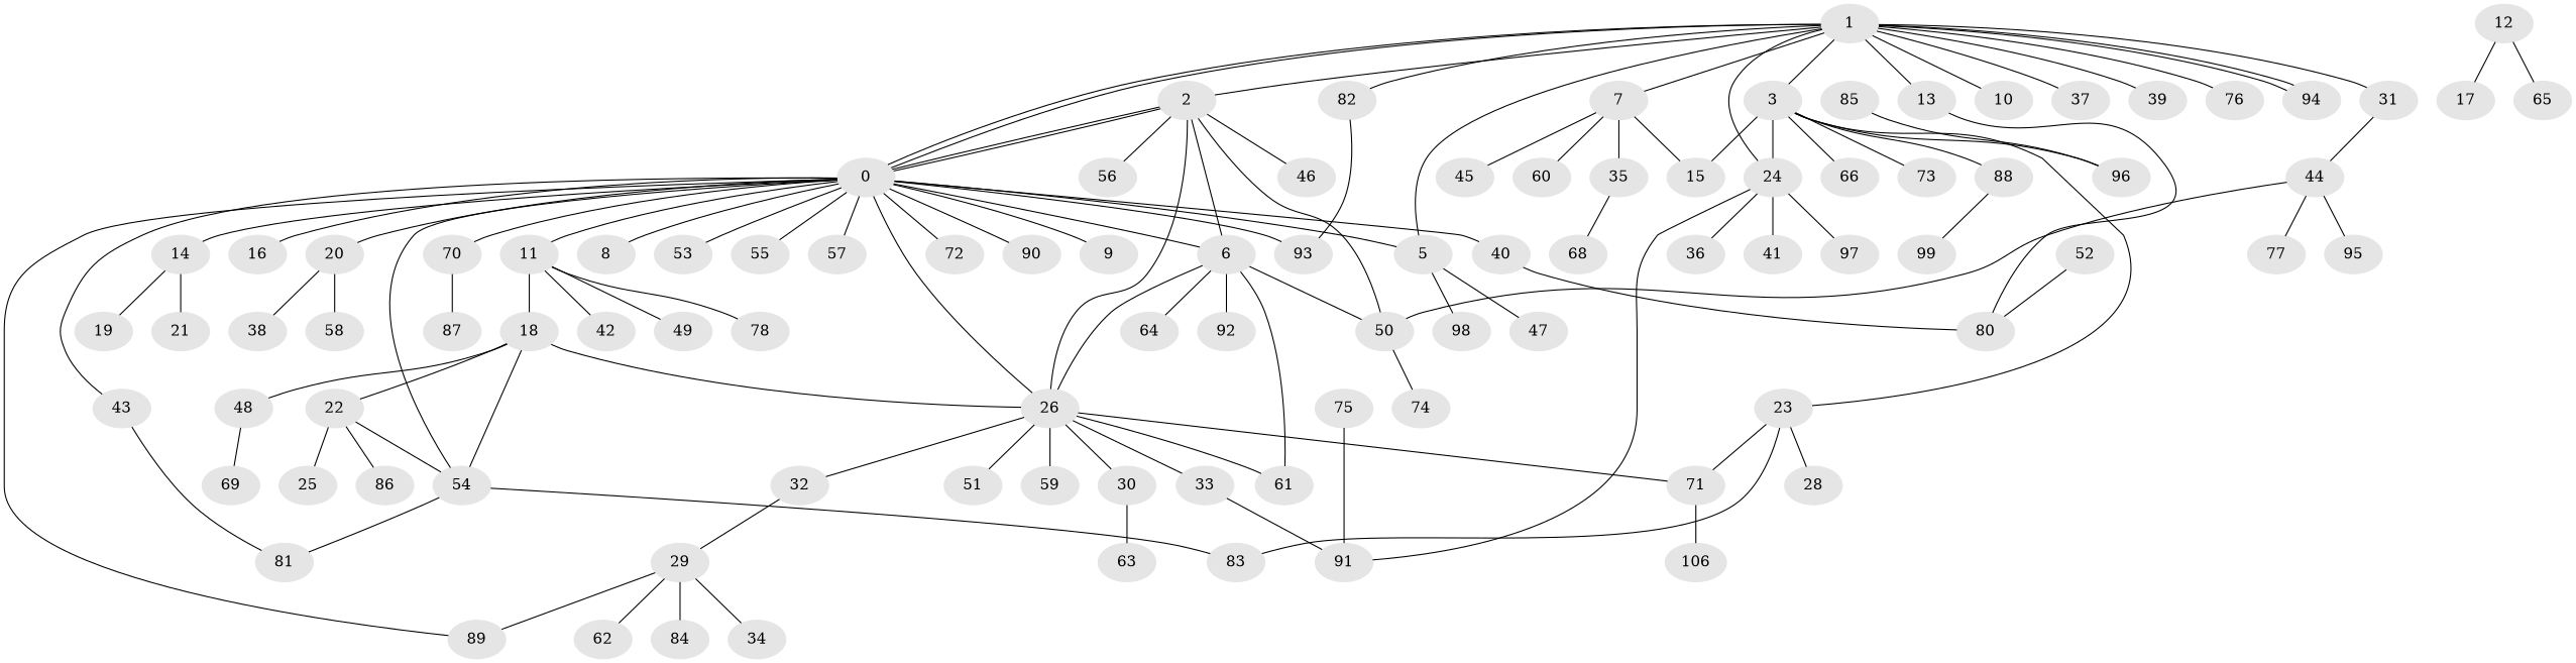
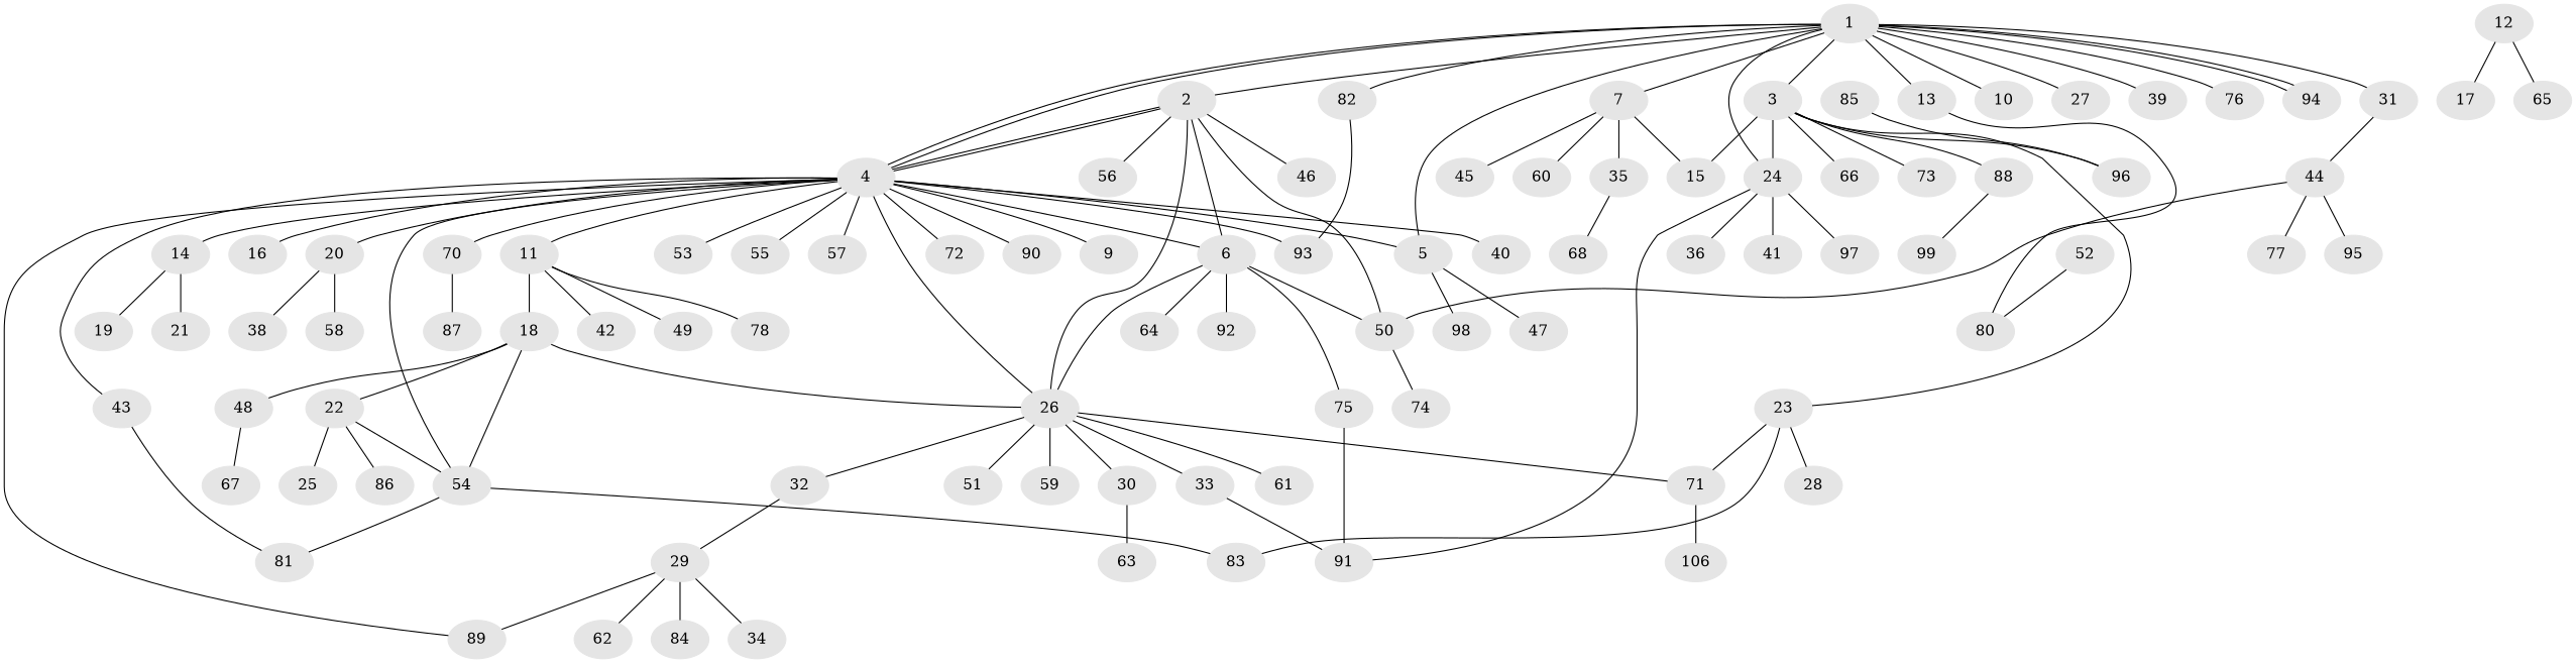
  graph {
    node [color=gray90 style=filled]
    1
    2
    3
-   4 [label=0]
+   4
    5
    7
    10
    13
    24
-   27 [label=37]
+   27
    31
    39
    76
    82
    94
    6
    26
    46
    50
    56
    15
    23
    66
    73
    88
    96
-   8
    9
    11
    14
    16
    20
    40
    43
    53
    54
    55
    57
    70
    72
    89
    90
    93
    47
    98
    35
    45
    60
    80
    36
    41
    91
    97
    44
    75
    64
    92
    71
    30
    32
    33
    51
    59
    61
    74
    28
    83
    99
    18
    42
    49
    78
    12
    17
    65
    19
    21
    38
    58
    81
    87
    68
    52
    85
    22
    48
    25
    86
-   69
+   69 [label=67]
    n90 [label=106]
    29
    34
    62
    84
    63
    77
    95
    1 -- 2
    1 -- 3
    1 -- 4
    1 -- 4
    1 -- 5
    1 -- 7
    1 -- 10
    1 -- 13
    1 -- 24
    1 -- 27
    1 -- 31
    1 -- 39
    1 -- 76
    1 -- 82
    1 -- 94
    1 -- 94
    2 -- 4
    2 -- 4
    2 -- 6
    2 -- 26
    2 -- 46
    2 -- 50
    2 -- 56
    3 -- 24
    3 -- 15
    3 -- 23
    3 -- 66
    3 -- 73
    3 -- 88
    3 -- 96
    4 -- 5
    4 -- 6
    4 -- 26
-   4 -- 8
    4 -- 9
    4 -- 11
    4 -- 14
    4 -- 16
    4 -- 20
    4 -- 40
    4 -- 43
    4 -- 53
    4 -- 54
    4 -- 55
    4 -- 57
    4 -- 70
    4 -- 72
    4 -- 89
    4 -- 90
    4 -- 93
    5 -- 47
    5 -- 98
    7 -- 15
    7 -- 35
    7 -- 45
    7 -- 60
    13 -- 80
    24 -- 36
    24 -- 41
    24 -- 91
    24 -- 97
    31 -- 44
    82 -- 93
    6 -- 26
    6 -- 50
-   6 -- 61
+   6 -- 75
    6 -- 64
    6 -- 92
    26 -- 71
    26 -- 30
    26 -- 32
    26 -- 33
    26 -- 51
    26 -- 59
    26 -- 61
    50 -- 74
    23 -- 71
    23 -- 28
    23 -- 83
    88 -- 99
    11 -- 18
    11 -- 42
    11 -- 49
    11 -- 78
    14 -- 19
    14 -- 21
    20 -- 38
    20 -- 58
-   40 -- 80
    43 -- 81
    54 -- 83
    54 -- 81
    70 -- 87
    35 -- 68
    44 -- 50
    44 -- 77
    44 -- 95
    75 -- 91
    71 -- n90
    30 -- 63
    32 -- 29
    33 -- 91
    18 -- 26
    18 -- 54
    18 -- 22
    18 -- 48
    12 -- 17
    12 -- 65
    52 -- 80
    85 -- 96
    22 -- 54
    22 -- 25
    22 -- 86
    48 -- 69
    29 -- 89
    29 -- 34
    29 -- 62
    29 -- 84
  }
